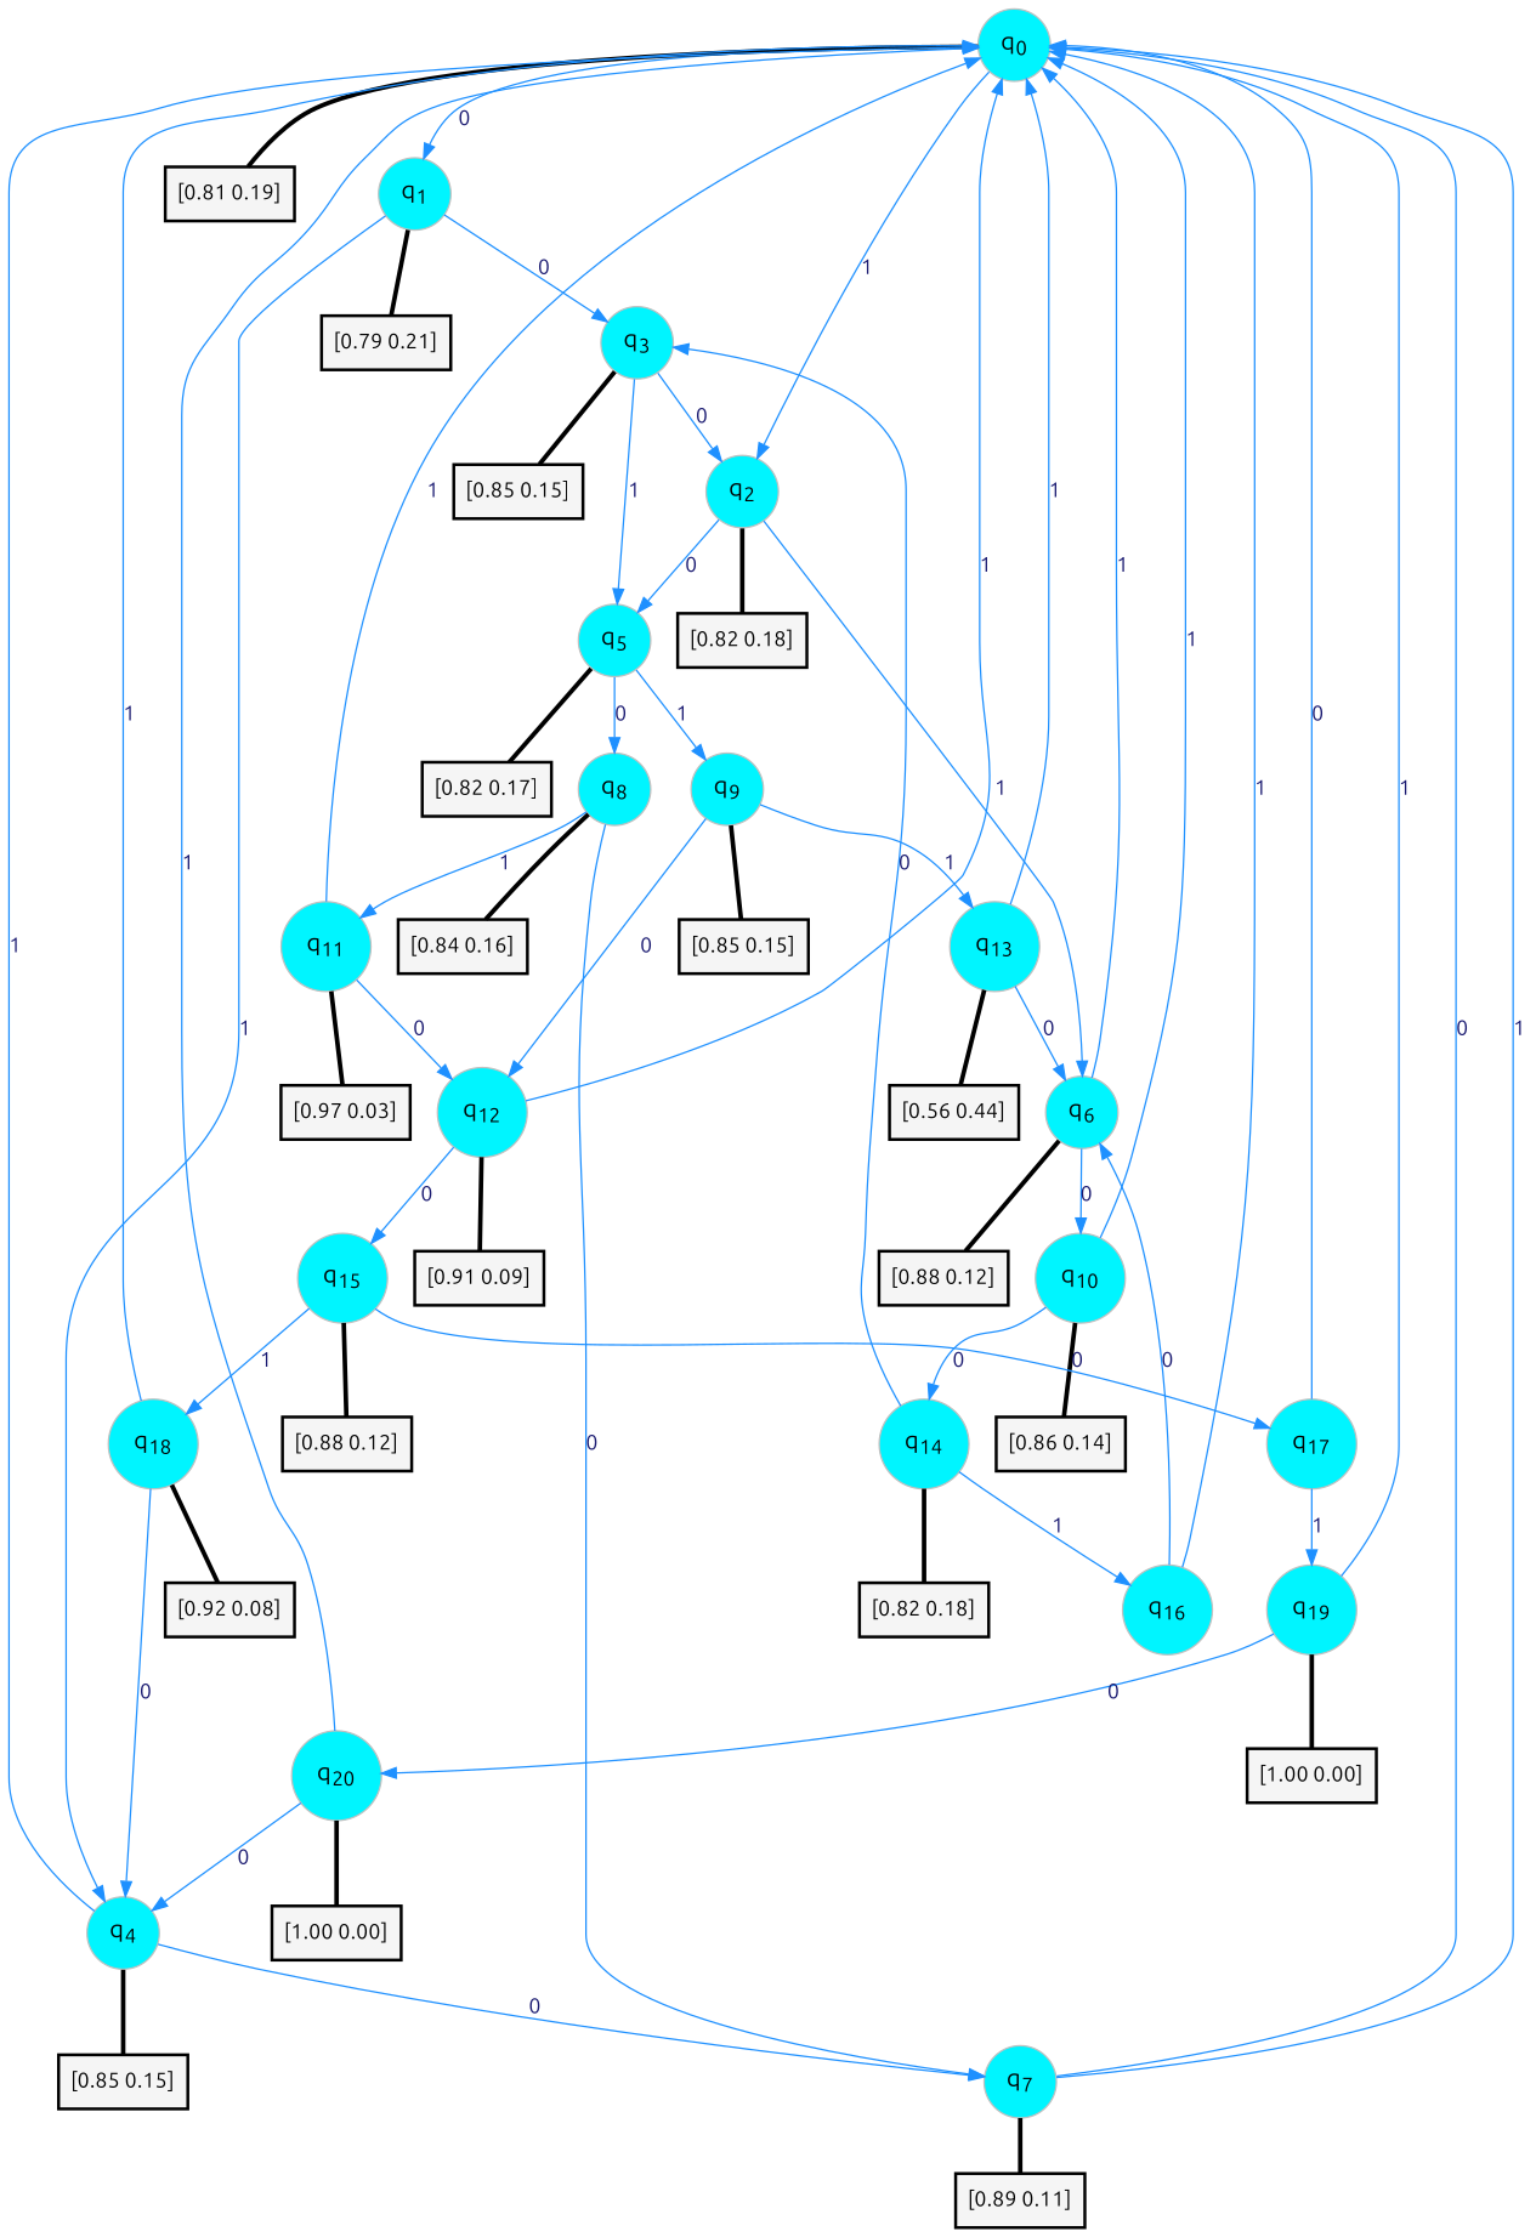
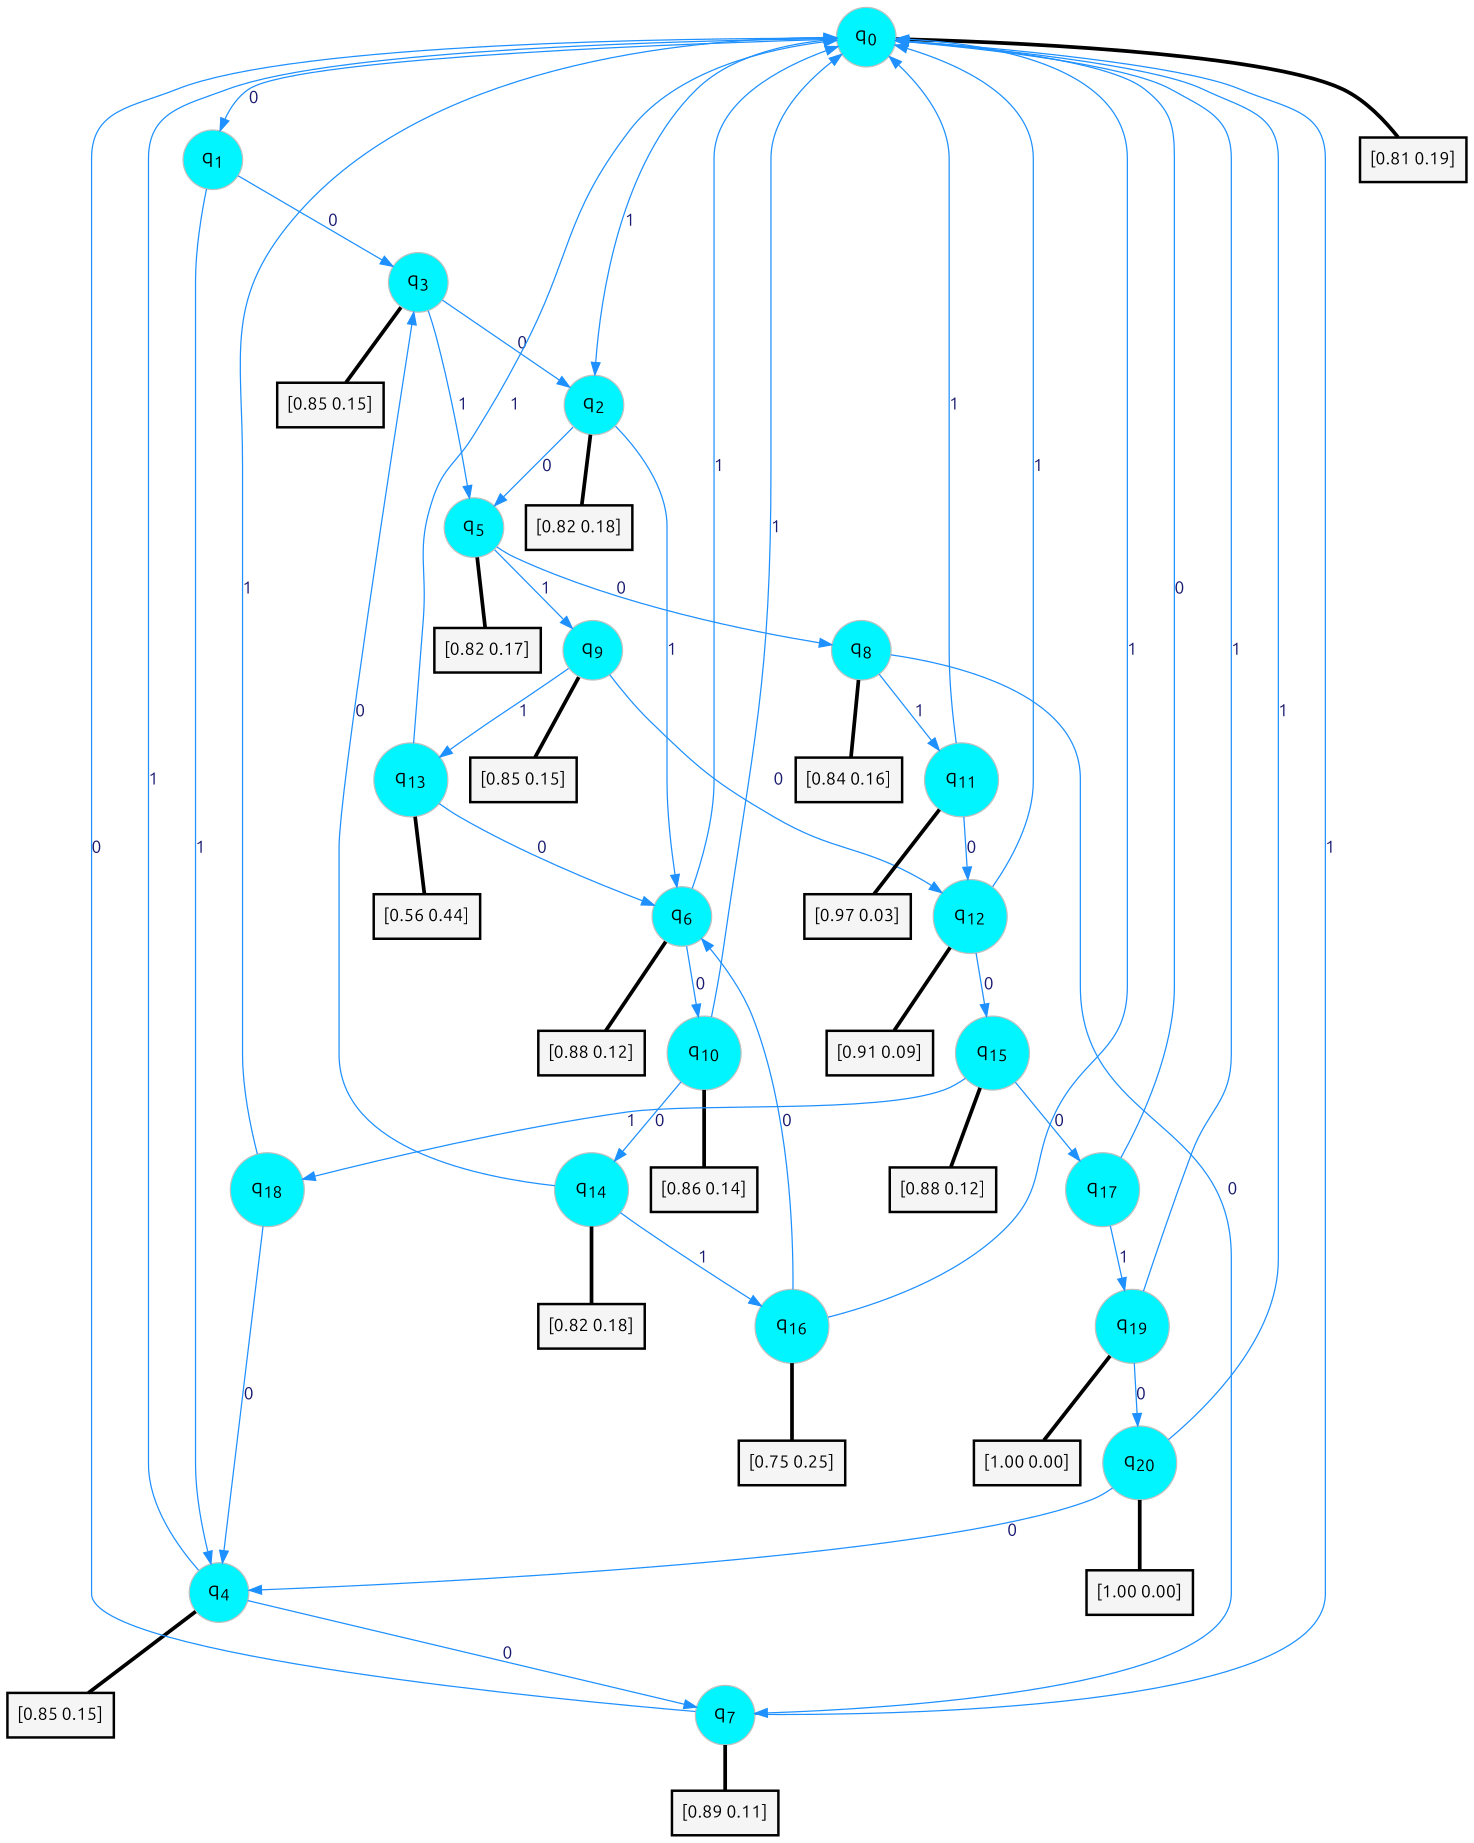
  digraph {
    fontname=Ubuntu
    rankdir=TD
    node [color=gray fillcolor=turquoise1 fontcolor=black fontname=Ubuntu fontsize=16 fontweight=bold shape=circle style=filled]
    edge [arrowsize=1 color=dodgerblue1 fontcolor=midnightblue fontname=Ubuntu fontweight=bold penwidth=1 style=solid weight=20]
    n1 [label=<q<SUB>0</SUB>>]
    n2 [label=<q<SUB>1</SUB>>]
    n3 [label=<q<SUB>2</SUB>>]
    n4 [color=black fillcolor=whitesmoke fontsize=14 label="[0.81 0.19]" penwidth=2 shape=box]
    n5 [label=<q<SUB>3</SUB>>]
    n6 [label=<q<SUB>4</SUB>>]
-   n7 [color=black fillcolor=whitesmoke fontsize=14 label="[0.79 0.21]" penwidth=2 shape=box]
    n8 [label=<q<SUB>5</SUB>>]
    n9 [label=<q<SUB>6</SUB>>]
    n10 [color=black fillcolor=whitesmoke fontsize=14 label="[0.82 0.18]" penwidth=2 shape=box]
    n11 [color=black fillcolor=whitesmoke fontsize=14 label="[0.85 0.15]" penwidth=2 shape=box]
    n12 [label=<q<SUB>7</SUB>>]
    n13 [color=black fillcolor=whitesmoke fontsize=14 label="[0.85 0.15]" penwidth=2 shape=box]
    n14 [label=<q<SUB>8</SUB>>]
    n15 [label=<q<SUB>9</SUB>>]
    n16 [color=black fillcolor=whitesmoke fontsize=14 label="[0.82 0.17]" penwidth=2 shape=box]
    n17 [label=<q<SUB>10</SUB>>]
    n18 [color=black fillcolor=whitesmoke fontsize=14 label="[0.88 0.12]" penwidth=2 shape=box]
    n19 [color=black fillcolor=whitesmoke fontsize=14 label="[0.89 0.11]" penwidth=2 shape=box]
    n20 [label=<q<SUB>11</SUB>>]
    n21 [color=black fillcolor=whitesmoke fontsize=14 label="[0.84 0.16]" penwidth=2 shape=box]
    n22 [label=<q<SUB>12</SUB>>]
    n23 [label=<q<SUB>13</SUB>>]
    n24 [color=black fillcolor=whitesmoke fontsize=14 label="[0.85 0.15]" penwidth=2 shape=box]
    n25 [label=<q<SUB>14</SUB>>]
    n26 [color=black fillcolor=whitesmoke fontsize=14 label="[0.86 0.14]" penwidth=2 shape=box]
    n27 [color=black fillcolor=whitesmoke fontsize=14 label="[0.97 0.03]" penwidth=2 shape=box]
    n28 [label=<q<SUB>15</SUB>>]
    n29 [color=black fillcolor=whitesmoke fontsize=14 label="[0.91 0.09]" penwidth=2 shape=box]
    n30 [color=black fillcolor=whitesmoke fontsize=14 label="[0.56 0.44]" penwidth=2 shape=box]
    n31 [label=<q<SUB>16</SUB>>]
    n32 [color=black fillcolor=whitesmoke fontsize=14 label="[0.82 0.18]" penwidth=2 shape=box]
    n33 [label=<q<SUB>17</SUB>>]
    n34 [label=<q<SUB>18</SUB>>]
    n35 [color=black fillcolor=whitesmoke fontsize=14 label="[0.88 0.12]" penwidth=2 shape=box]
+   n36 [color=black fillcolor=whitesmoke fontsize=14 label="[0.75 0.25]" penwidth=2 shape=box]
    n37 [label=<q<SUB>19</SUB>>]
-   n38 [color=black fillcolor=whitesmoke fontsize=14 label="[0.92 0.08]" penwidth=2 shape=box]
    n39 [label=<q<SUB>20</SUB>>]
    n40 [color=black fillcolor=whitesmoke fontsize=14 label="[1.00 0.00]" penwidth=2 shape=box]
    n41 [color=black fillcolor=whitesmoke fontsize=14 label="[1.00 0.00]" penwidth=2 shape=box]
    n1 -> n2 [label=0]
    n1 -> n3 [label=1]
    n1 -> n4 [arrowhead=none color=black penwidth=3]
    n2 -> n5 [label=0]
    n2 -> n6 [label=1]
-   n2 -> n7 [arrowhead=none color=black penwidth=3]
    n3 -> n8 [label=0]
    n3 -> n9 [label=1]
    n3 -> n10 [arrowhead=none color=black penwidth=3]
    n5 -> n3 [label=0]
    n5 -> n8 [label=1]
    n5 -> n11 [arrowhead=none color=black penwidth=3]
    n6 -> n1 [label=1]
    n6 -> n12 [label=0]
    n6 -> n13 [arrowhead=none color=black penwidth=3]
    n8 -> n14 [label=0]
    n8 -> n15 [label=1]
    n8 -> n16 [arrowhead=none color=black penwidth=3]
    n9 -> n1 [label=1]
    n9 -> n17 [label=0]
    n9 -> n18 [arrowhead=none color=black penwidth=3]
    n12 -> n1 [label=0]
    n12 -> n1 [label=1]
    n12 -> n19 [arrowhead=none color=black penwidth=3]
    n14 -> n12 [label=0]
    n14 -> n20 [label=1]
    n14 -> n21 [arrowhead=none color=black penwidth=3]
    n15 -> n22 [label=0]
    n15 -> n23 [label=1]
    n15 -> n24 [arrowhead=none color=black penwidth=3]
    n17 -> n1 [label=1]
    n17 -> n25 [label=0]
    n17 -> n26 [arrowhead=none color=black penwidth=3]
    n20 -> n1 [label=1]
    n20 -> n22 [label=0]
    n20 -> n27 [arrowhead=none color=black penwidth=3]
    n22 -> n1 [label=1]
    n22 -> n28 [label=0]
    n22 -> n29 [arrowhead=none color=black penwidth=3]
    n23 -> n1 [label=1]
    n23 -> n9 [label=0]
    n23 -> n30 [arrowhead=none color=black penwidth=3]
    n25 -> n5 [label=0]
    n25 -> n31 [label=1]
    n25 -> n32 [arrowhead=none color=black penwidth=3]
    n28 -> n33 [label=0]
    n28 -> n34 [label=1]
    n28 -> n35 [arrowhead=none color=black penwidth=3]
    n31 -> n1 [label=1]
    n31 -> n9 [label=0]
+   n31 -> n36 [arrowhead=none color=black penwidth=3]
    n33 -> n1 [label=0]
    n33 -> n37 [label=1]
    n34 -> n1 [label=1]
    n34 -> n6 [label=0]
-   n34 -> n38 [arrowhead=none color=black penwidth=3]
    n37 -> n1 [label=1]
    n37 -> n39 [label=0]
    n37 -> n40 [arrowhead=none color=black penwidth=3]
    n39 -> n1 [label=1]
    n39 -> n6 [label=0]
    n39 -> n41 [arrowhead=none color=black penwidth=3]
  }
